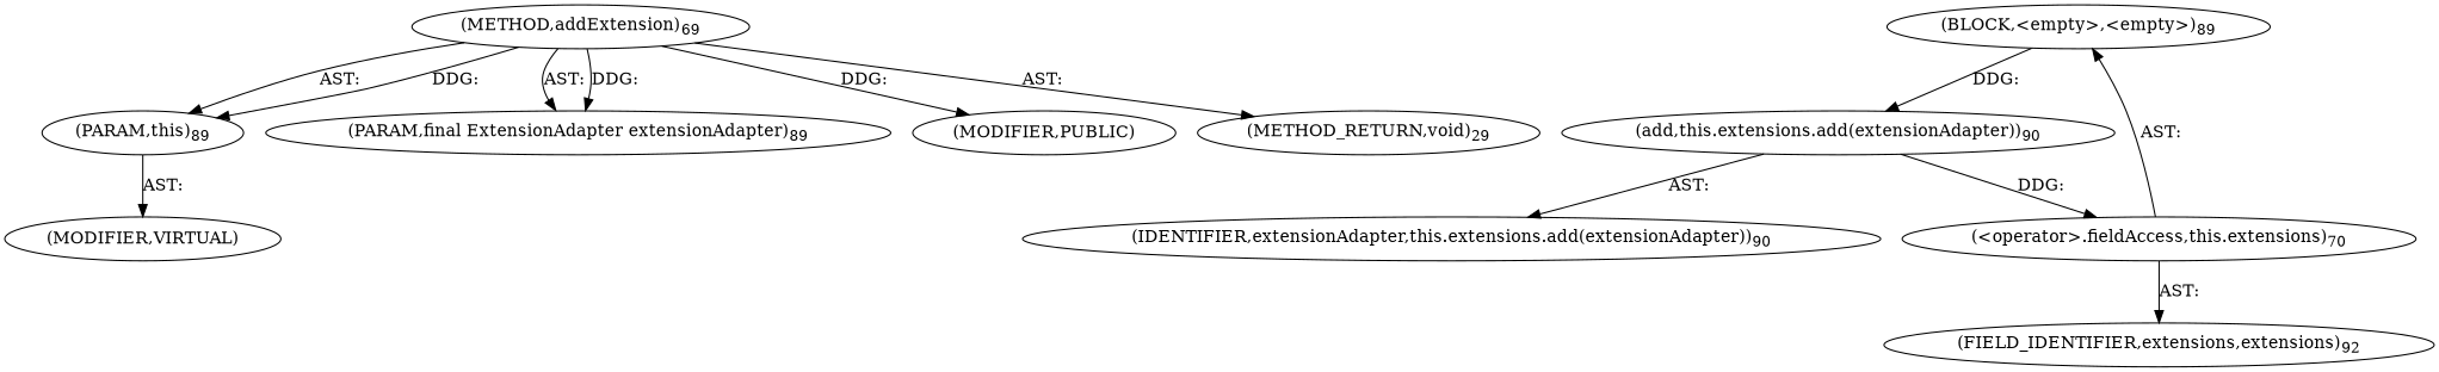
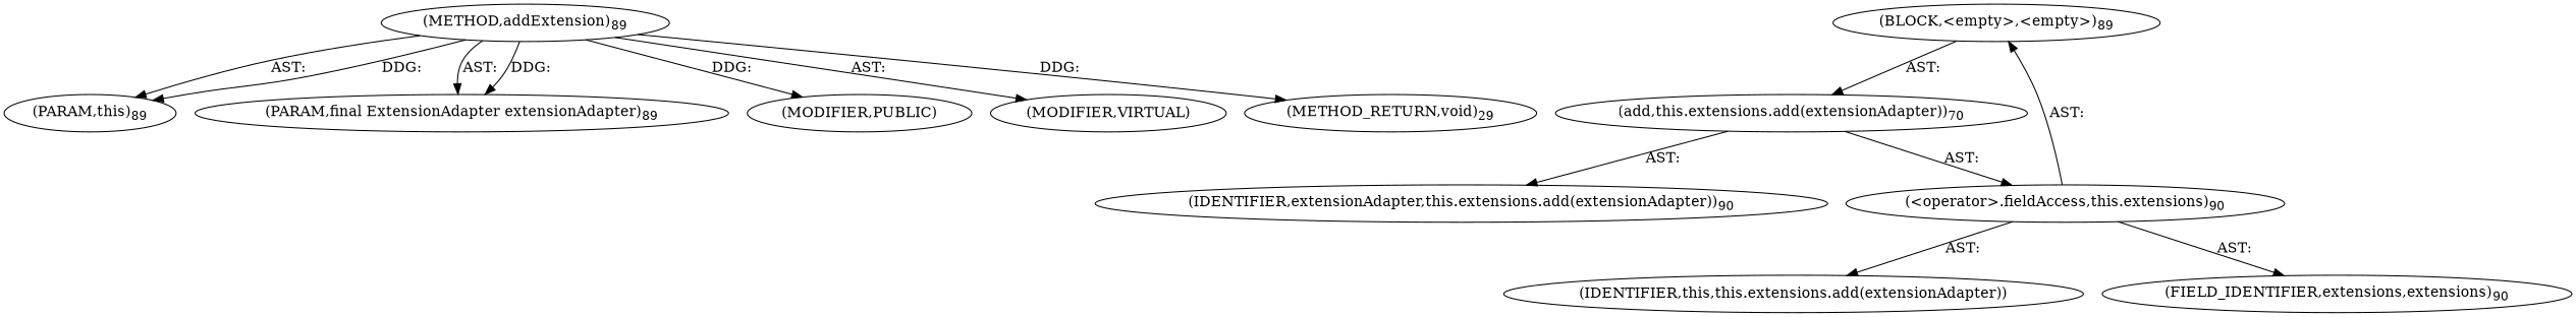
  digraph {
-   n1 [label=<(METHOD,addExtension)<SUB>69</SUB>>]
+   n1 [label=<(METHOD,addExtension)<SUB>89</SUB>>]
    n2 [label=<(PARAM,this)<SUB>89</SUB>>]
    n3 [label=<(PARAM,final ExtensionAdapter extensionAdapter)<SUB>89</SUB>>]
    n4 [label=<(MODIFIER,PUBLIC)>]
    n5 [label=<(MODIFIER,VIRTUAL)>]
    n6 [label=<(METHOD_RETURN,void)<SUB>29</SUB>>]
    n7 [label=<(BLOCK,&lt;empty&gt;,&lt;empty&gt;)<SUB>89</SUB>>]
-   n8 [label=<(add,this.extensions.add(extensionAdapter))<SUB>90</SUB>>]
-   n9 [label=<(&lt;operator&gt;.fieldAccess,this.extensions)<SUB>70</SUB>>]
+   n8 [label=<(add,this.extensions.add(extensionAdapter))<SUB>70</SUB>>]
+   n9 [label=<(&lt;operator&gt;.fieldAccess,this.extensions)<SUB>90</SUB>>]
    n10 [label=<(IDENTIFIER,extensionAdapter,this.extensions.add(extensionAdapter))<SUB>90</SUB>>]
-   n12 [label=<(FIELD_IDENTIFIER,extensions,extensions)<SUB>92</SUB>>]
+   n11 [label=<(IDENTIFIER,this,this.extensions.add(extensionAdapter))>]
+   n12 [label=<(FIELD_IDENTIFIER,extensions,extensions)<SUB>90</SUB>>]
    n1 -> n2 [label="AST: "]
    n1 -> n2 [label="DDG: "]
    n1 -> n3 [label="AST: "]
    n1 -> n3 [label="DDG: "]
    n1 -> n4 [label="DDG: "]
-   n2 -> n5 [label="AST: "]
-   n1 -> n6 [label="AST: "]
-   n7 -> n8 [label="DDG: "]
-   n8 -> n9 [label="DDG: "]
+   n1 -> n5 [label="AST: "]
+   n1 -> n6 [label="DDG: "]
+   n7 -> n8 [label="AST: "]
+   n8 -> n9 [label="AST: "]
    n8 -> n10 [label="AST: "]
    n9 -> n7 [label="AST: "]
+   n9 -> n11 [label="AST: "]
    n9 -> n12 [label="AST: "]
  }
